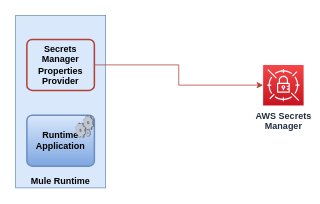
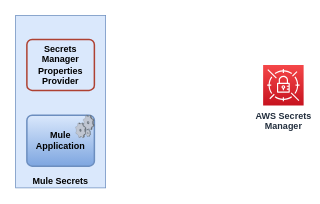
  <mxCell id="0" />
  <mxCell id="1" parent="0" />
- <mxCell id="2" value="Mule Runtime" style="rounded=0;whiteSpace=wrap;html=1;verticalAlign=bottom;fontStyle=1;fillColor=#dae8fc;strokeColor=#6c8ebf;shadow=0;sketch=0;glass=0;" vertex="1" parent="1"><mxGeometry x="20" y="20" width="120" height="230" as="geometry" /></mxCell>
+ <mxCell id="2" value="Mule Secrets" style="rounded=0;whiteSpace=wrap;html=1;verticalAlign=bottom;fontStyle=1;fillColor=#dae8fc;strokeColor=#6c8ebf;shadow=0;sketch=0;glass=0;" vertex="1" parent="1"><mxGeometry x="20" y="20" width="120" height="230" as="geometry" /></mxCell>
  <mxCell id="3" value="AWS Secrets &lt;br&gt;Manager" style="points=[[0,0,0],[0.25,0,0],[0.5,0,0],[0.75,0,0],[1,0,0],[0,1,0],[0.25,1,0],[0.5,1,0],[0.75,1,0],[1,1,0],[0,0.25,0],[0,0.5,0],[0,0.75,0],[1,0.25,0],[1,0.5,0],[1,0.75,0]];outlineConnect=0;fontColor=#232F3E;gradientColor=#F54749;gradientDirection=north;fillColor=#C7131F;strokeColor=#ffffff;dashed=0;verticalLabelPosition=bottom;verticalAlign=top;align=center;html=1;fontSize=12;fontStyle=1;aspect=fixed;shape=mxgraph.aws4.resourceIcon;resIcon=mxgraph.aws4.secrets_manager;" vertex="1" parent="1"><mxGeometry x="350" y="86" width="54" height="54" as="geometry" /></mxCell>
  <mxCell id="4" value="" style="shape=image;verticalLabelPosition=bottom;labelBackgroundColor=#ffffff;verticalAlign=top;aspect=fixed;imageAspect=0;image=http://siliconangle.com/files/2013/04/mulesoft-logo.jpg;" vertex="1" parent="1"><mxGeometry x="23" y="23" width="20" height="20" as="geometry" /></mxCell>
- <mxCell id="5" style="edgeStyle=orthogonalEdgeStyle;rounded=0;orthogonalLoop=1;jettySize=auto;html=1;exitX=1;exitY=0.5;exitDx=0;exitDy=0;fillColor=#fad9d5;strokeColor=#ae4132;" edge="1" parent="1" source="6" target="3"><mxGeometry relative="1" as="geometry" /></mxCell>
  <mxCell id="6" value="Secrets Manager Properties Provider" style="rounded=1;whiteSpace=wrap;html=1;absoluteArcSize=1;arcSize=14;strokeWidth=2;fillColor=#dae8fc;strokeColor=#ae4132;fontStyle=1;" vertex="1" parent="1"><mxGeometry x="35" y="52" width="90" height="68" as="geometry" /></mxCell>
  <mxCell id="7" value="" style="shape=image;html=1;verticalAlign=top;verticalLabelPosition=bottom;labelBackgroundColor=#ffffff;imageAspect=0;aspect=fixed;image=https://cdn4.iconfinder.com/data/icons/internet-security-flat-2/32/Internet_Security_padlock_lock_locked_password_secure-128.png;fontStyle=1;fontSize=11;" vertex="1" parent="1"><mxGeometry x="183" y="49" width="40" height="40" as="geometry" /></mxCell>
  <mxCell id="8" value="" style="shape=image;html=1;verticalAlign=top;verticalLabelPosition=bottom;labelBackgroundColor=#ffffff;imageAspect=0;aspect=fixed;image=https://cdn3.iconfinder.com/data/icons/fatcow/32x32_0720/plugin_disabled.png;fontSize=11;" vertex="1" parent="1"><mxGeometry x="108" y="44" width="20" height="20" as="geometry" /></mxCell>
  <mxCell id="9" value="" style="shape=image;html=1;verticalAlign=top;verticalLabelPosition=bottom;labelBackgroundColor=#ffffff;imageAspect=0;aspect=fixed;image=https://cdn3.iconfinder.com/data/icons/basic-ui-82/64/42-128.png;fontSize=11;" vertex="1" parent="1"><mxGeometry x="65" y="122" width="30" height="30" as="geometry" /></mxCell>
- <mxCell id="10" value="Runtime Application" style="rounded=1;whiteSpace=wrap;html=1;absoluteArcSize=1;arcSize=14;strokeWidth=2;fillColor=#dae8fc;strokeColor=#6c8ebf;fontStyle=1;gradientColor=#7ea6e0;" vertex="1" parent="1"><mxGeometry x="35" y="153" width="90" height="68" as="geometry" /></mxCell>
+ <mxCell id="10" value="Mule Application" style="rounded=1;whiteSpace=wrap;html=1;absoluteArcSize=1;arcSize=14;strokeWidth=2;fillColor=#dae8fc;strokeColor=#6c8ebf;fontStyle=1;gradientColor=#7ea6e0;" vertex="1" parent="1"><mxGeometry x="35" y="153" width="90" height="68" as="geometry" /></mxCell>
  <mxCell id="11" value="" style="verticalLabelPosition=bottom;aspect=fixed;html=1;verticalAlign=top;strokeColor=none;align=center;outlineConnect=0;shape=mxgraph.citrix.process;fontSize=11;" vertex="1" parent="1"><mxGeometry x="99.84" y="153" width="25.16" height="30" as="geometry" /></mxCell>
